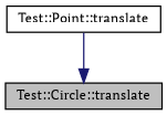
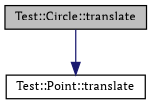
  digraph {
    rankdir=TB
    fontname="PT Serif"
    node [color=black fontname="PT Serif" fontsize=10 shape=record style=filled]
    n1 [fillcolor=grey75 fontcolor=black height=0.2 label="Test::Circle::translate" width=0.4]
    n2 [fillcolor=white height=0.2 label="Test::Point::translate" width=0.4]
-   n2 -> n1 [color=midnightblue fontname="PT Serif" fontsize=10 labelfontname=Helvetica labelfontsize=10 style=solid]
+   n1 -> n2 [color=midnightblue fontname="PT Serif" fontsize=10 labelfontname=Helvetica labelfontsize=10 style=solid]
  }
